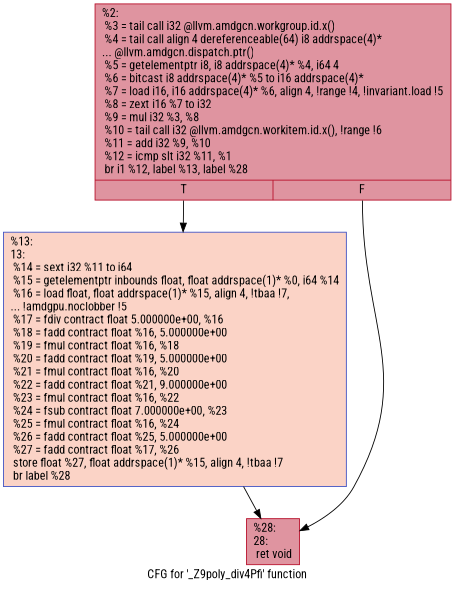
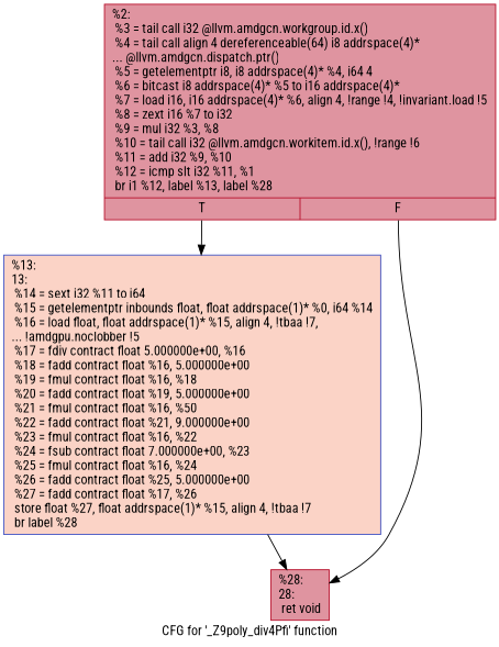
  digraph {
    label="CFG for '_Z9poly_div4Pfi' function"
    fontname="Roboto Condensed"
    node [color="#b70d28ff" fillcolor="#b70d2870" shape=record style=filled fontname="Roboto Condensed"]
    edge [fontname="Roboto Condensed"]
    n1 [label="{%2:\l  %3 = tail call i32 @llvm.amdgcn.workgroup.id.x()\l  %4 = tail call align 4 dereferenceable(64) i8 addrspace(4)*\l... @llvm.amdgcn.dispatch.ptr()\l  %5 = getelementptr i8, i8 addrspace(4)* %4, i64 4\l  %6 = bitcast i8 addrspace(4)* %5 to i16 addrspace(4)*\l  %7 = load i16, i16 addrspace(4)* %6, align 4, !range !4, !invariant.load !5\l  %8 = zext i16 %7 to i32\l  %9 = mul i32 %3, %8\l  %10 = tail call i32 @llvm.amdgcn.workitem.id.x(), !range !6\l  %11 = add i32 %9, %10\l  %12 = icmp slt i32 %11, %1\l  br i1 %12, label %13, label %28\l|{<s0>T|<s1>F}}"]
-   n2 [color="#3d50c3ff" fillcolor="#f59c7d70" label="{%13:\l13:                                               \l  %14 = sext i32 %11 to i64\l  %15 = getelementptr inbounds float, float addrspace(1)* %0, i64 %14\l  %16 = load float, float addrspace(1)* %15, align 4, !tbaa !7,\l... !amdgpu.noclobber !5\l  %17 = fdiv contract float 5.000000e+00, %16\l  %18 = fadd contract float %16, 5.000000e+00\l  %19 = fmul contract float %16, %18\l  %20 = fadd contract float %19, 5.000000e+00\l  %21 = fmul contract float %16, %20\l  %22 = fadd contract float %21, 9.000000e+00\l  %23 = fmul contract float %16, %22\l  %24 = fsub contract float 7.000000e+00, %23\l  %25 = fmul contract float %16, %24\l  %26 = fadd contract float %25, 5.000000e+00\l  %27 = fadd contract float %17, %26\l  store float %27, float addrspace(1)* %15, align 4, !tbaa !7\l  br label %28\l}"]
+   n2 [color="#3d50c3ff" fillcolor="#f59c7d70" label="{%13:\l13:                                               \l  %14 = sext i32 %11 to i64\l  %15 = getelementptr inbounds float, float addrspace(1)* %0, i64 %14\l  %16 = load float, float addrspace(1)* %15, align 4, !tbaa !7,\l... !amdgpu.noclobber !5\l  %17 = fdiv contract float 5.000000e+00, %16\l  %18 = fadd contract float %16, 5.000000e+00\l  %19 = fmul contract float %16, %18\l  %20 = fadd contract float %19, 5.000000e+00\l  %21 = fmul contract float %16, %50\l  %22 = fadd contract float %21, 9.000000e+00\l  %23 = fmul contract float %16, %22\l  %24 = fsub contract float 7.000000e+00, %23\l  %25 = fmul contract float %16, %24\l  %26 = fadd contract float %25, 5.000000e+00\l  %27 = fadd contract float %17, %26\l  store float %27, float addrspace(1)* %15, align 4, !tbaa !7\l  br label %28\l}"]
    n3 [label="{%28:\l28:                                               \l  ret void\l}"]
    n1 -> n2 [tailport=s0]
    n1 -> n3 [tailport=s1]
    n2 -> n3
  }
